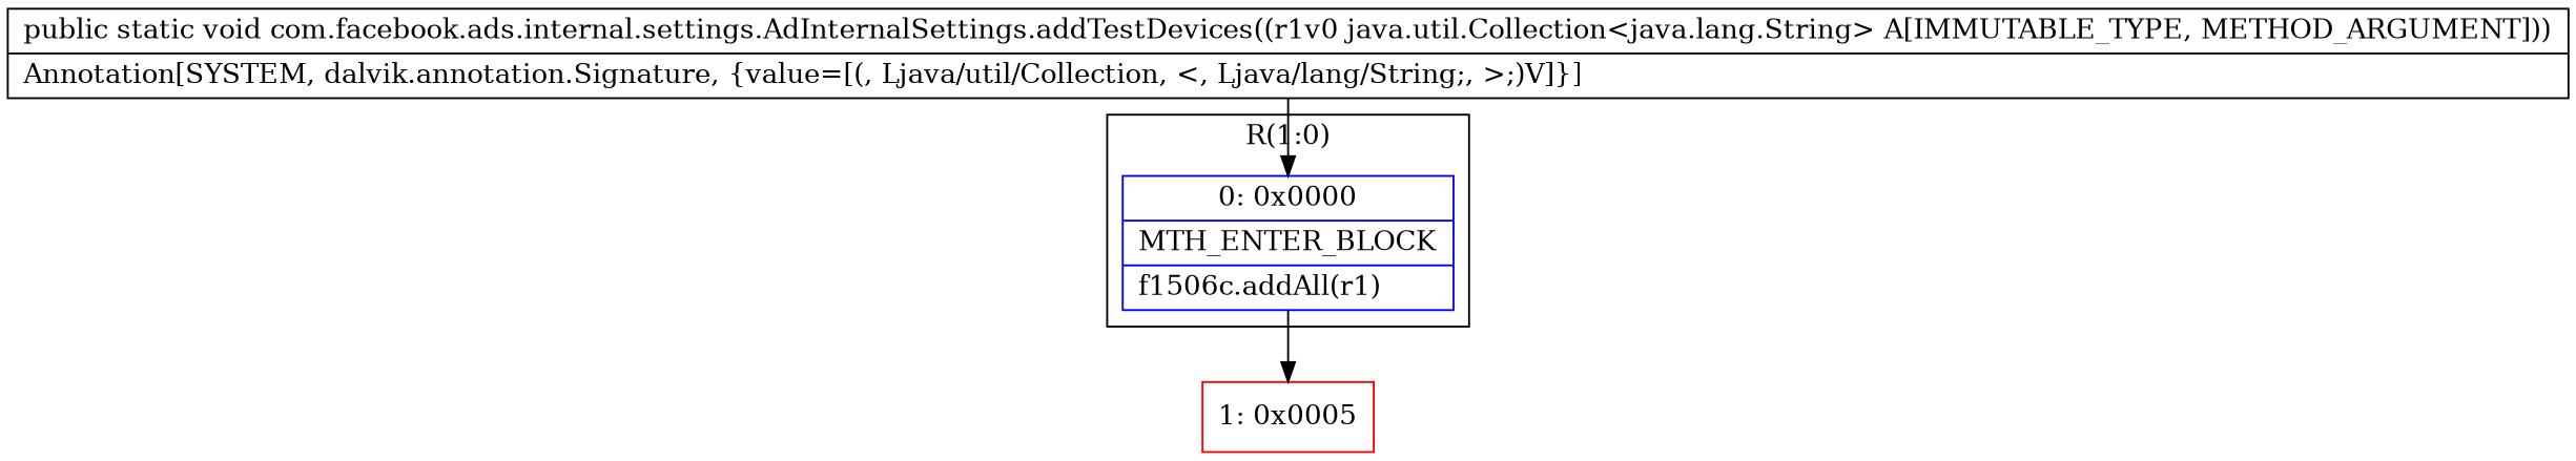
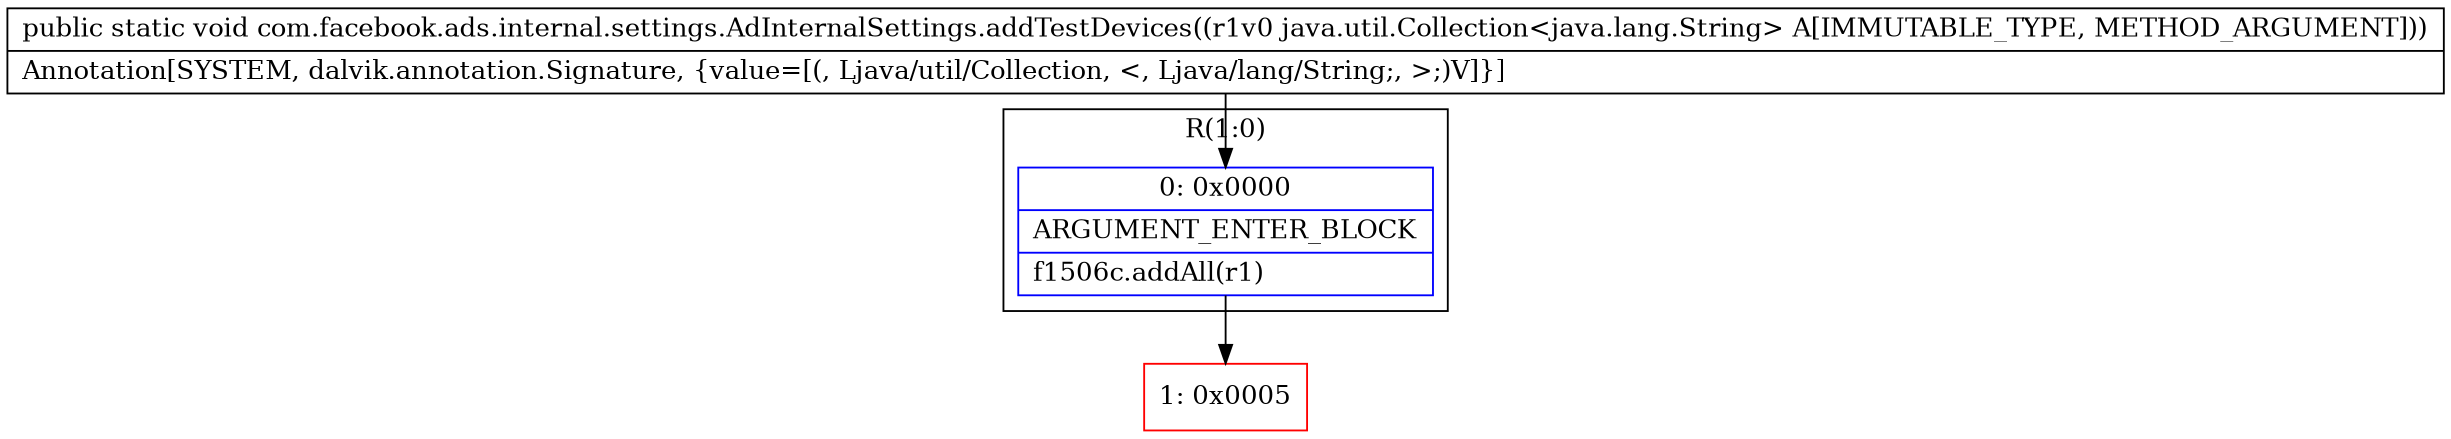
  digraph {
    node [shape=record]
-   n1 [color=blue label="{0\:\ 0x0000|MTH_ENTER_BLOCK\l|f1506c.addAll(r1)\l}"]
+   n1 [color=blue label="{0\:\ 0x0000|ARGUMENT_ENTER_BLOCK\l|f1506c.addAll(r1)\l}"]
    n2 [color=red label="{1\:\ 0x0005}"]
    n3 [label="{public static void com.facebook.ads.internal.settings.AdInternalSettings.addTestDevices((r1v0 java.util.Collection\<java.lang.String\> A[IMMUTABLE_TYPE, METHOD_ARGUMENT]))  | Annotation[SYSTEM, dalvik.annotation.Signature, \{value=[(, Ljava\/util\/Collection, \<, Ljava\/lang\/String;, \>;)V]\}]\l}"]
    subgraph cluster_1 {
      label="R(1:0)"
      n1
    }
    n1 -> n2
    n3 -> n1
  }
